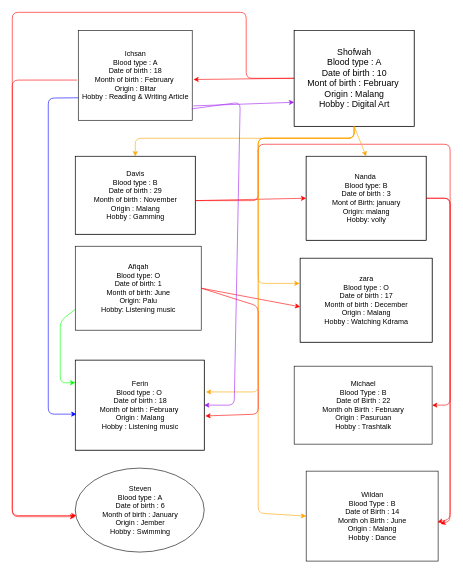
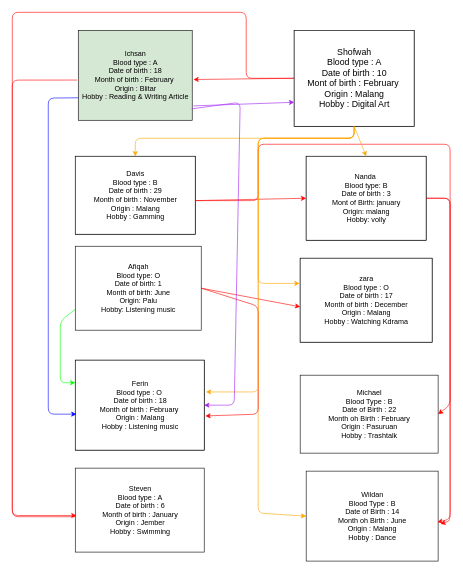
  <mxCell id="0" />
  <mxCell id="1" parent="0" />
  <mxCell id="2" value="" style="endArrow=classic;html=1;fillColor=#FF0000;strokeColor=#FFA500;exitX=0.5;exitY=1;exitDx=0;exitDy=0;entryX=0.5;entryY=0;entryDx=0;entryDy=0;" edge="1" parent="1" source="25" target="26"><mxGeometry width="50" height="50" relative="1" as="geometry"><mxPoint x="-360" y="300" as="sourcePoint" /><mxPoint x="-230" y="360" as="targetPoint" /><Array as="points"><mxPoint x="590" y="230" /><mxPoint x="225" y="230" /></Array></mxGeometry></mxCell>
- <mxCell id="3" value="" style="endArrow=classic;html=1;fillColor=#FF0000;strokeColor=#FF0000;exitX=-0.011;exitY=0.553;exitDx=0;exitDy=0;exitPerimeter=0;entryX=0;entryY=0.579;entryDx=0;entryDy=0;entryPerimeter=0;" edge="1" parent="1" source="6" target="15"><mxGeometry width="50" height="50" relative="1" as="geometry"><mxPoint x="-250" y="200" as="sourcePoint" /><mxPoint x="-120" y="260" as="targetPoint" /><Array as="points"><mxPoint x="20" y="133" /><mxPoint x="20" y="861" /></Array></mxGeometry></mxCell>
+ <mxCell id="3" value="" style="endArrow=none;html=1;fillColor=#FF0000;strokeColor=#FF0000;exitX=-0.011;exitY=0.553;exitDx=0;exitDy=0;exitPerimeter=0;entryX=0;entryY=0.579;entryDx=0;entryDy=0;entryPerimeter=0;" edge="1" parent="1" source="6" target="15"><mxGeometry width="50" height="50" relative="1" as="geometry"><mxPoint x="-250" y="200" as="sourcePoint" /><mxPoint x="-120" y="260" as="targetPoint" /><Array as="points"><mxPoint x="20" y="133" /><mxPoint x="20" y="861" /></Array></mxGeometry></mxCell>
  <mxCell id="4" value="" style="endArrow=classic;html=1;fillColor=#FF0000;strokeColor=#FFA500;entryX=0;entryY=0.5;entryDx=0;entryDy=0;exitX=0.5;exitY=1;exitDx=0;exitDy=0;" edge="1" parent="1" source="25" target="13"><mxGeometry width="50" height="50" relative="1" as="geometry"><mxPoint x="-190" y="310" as="sourcePoint" /><mxPoint x="-60" y="370" as="targetPoint" /><Array as="points"><mxPoint x="590" y="230" /><mxPoint x="430" y="230" /><mxPoint x="430" y="855" /></Array></mxGeometry></mxCell>
  <mxCell id="5" value="" style="endArrow=classic;html=1;fillColor=#FF0000;strokeColor=#00FF00;exitX=0;exitY=0.75;exitDx=0;exitDy=0;entryX=0;entryY=0.25;entryDx=0;entryDy=0;" edge="1" parent="1" source="12" target="29"><mxGeometry width="50" height="50" relative="1" as="geometry"><mxPoint x="-240" y="350" as="sourcePoint" /><mxPoint x="-320" y="490" as="targetPoint" /><Array as="points"><mxPoint x="100" y="535" /><mxPoint x="100" y="638" /></Array></mxGeometry></mxCell>
- <mxCell id="6" value="&lt;div&gt;Ichsan&lt;/div&gt;&lt;div&gt;Blood type : A&lt;/div&gt;&lt;div&gt;Date of birth : 18&lt;/div&gt;&lt;div&gt;Month of birth : February&amp;nbsp;&lt;/div&gt;&lt;div&gt;Origin : Blitar&lt;/div&gt;&lt;div&gt;Hobby : Reading &amp;amp; Writing Article&lt;/div&gt;" style="html=1;dashed=0;whitespace=wrap;" vertex="1" parent="1"><mxGeometry x="130" y="50" width="190" height="150" as="geometry" /></mxCell>
+ <mxCell id="6" value="&lt;div&gt;Ichsan&lt;/div&gt;&lt;div&gt;Blood type : A&lt;/div&gt;&lt;div&gt;Date of birth : 18&lt;/div&gt;&lt;div&gt;Month of birth : February&amp;nbsp;&lt;/div&gt;&lt;div&gt;Origin : Blitar&lt;/div&gt;&lt;div&gt;Hobby : Reading &amp;amp; Writing Article&lt;/div&gt;" style="html=1;dashed=0;whitespace=wrap;fillColor=#d5e8d4;" vertex="1" parent="1"><mxGeometry x="130" y="50" width="190" height="150" as="geometry" /></mxCell>
  <mxCell id="7" value="&lt;div&gt;&lt;font face=&quot;calibri, sans-serif&quot;&gt;&lt;span style=&quot;font-size: 14.667px&quot;&gt;Shofwah&lt;/span&gt;&lt;/font&gt;&lt;/div&gt;&lt;div&gt;&lt;font face=&quot;calibri, sans-serif&quot;&gt;&lt;span style=&quot;font-size: 14.667px&quot;&gt;Blood type : A&lt;/span&gt;&lt;/font&gt;&lt;/div&gt;&lt;div&gt;&lt;font face=&quot;calibri, sans-serif&quot;&gt;&lt;span style=&quot;font-size: 14.667px&quot;&gt;Date of birth : 10&lt;/span&gt;&lt;/font&gt;&lt;/div&gt;&lt;div&gt;&lt;font face=&quot;calibri, sans-serif&quot;&gt;&lt;span style=&quot;font-size: 14.667px&quot;&gt;Mont of birth : February&amp;nbsp;&lt;/span&gt;&lt;/font&gt;&lt;/div&gt;&lt;div&gt;&lt;font face=&quot;calibri, sans-serif&quot;&gt;&lt;span style=&quot;font-size: 14.667px&quot;&gt;Origin : Malang&lt;/span&gt;&lt;/font&gt;&lt;/div&gt;&lt;div&gt;&lt;font face=&quot;calibri, sans-serif&quot;&gt;&lt;span style=&quot;font-size: 14.667px&quot;&gt;Hobby : Digital Art&lt;/span&gt;&lt;/font&gt;&lt;/div&gt;" style="html=1;dashed=0;whitespace=wrap;" vertex="1" parent="1"><mxGeometry x="490" y="50" width="200" height="160" as="geometry" /></mxCell>
  <mxCell id="8" value="&lt;div&gt;Davis&lt;/div&gt;&lt;div&gt;Blood type : B&lt;/div&gt;&lt;div&gt;Date of birth : 29&lt;/div&gt;&lt;div&gt;Month of birth : November&lt;/div&gt;&lt;div&gt;Origin : Malang&lt;/div&gt;&lt;div&gt;Hobby : Gamming&lt;/div&gt;" style="html=1;dashed=0;whitespace=wrap;" vertex="1" parent="1"><mxGeometry x="125" y="260" width="200" height="130" as="geometry" /></mxCell>
  <mxCell id="9" value="&lt;div&gt;Ferin&lt;/div&gt;&lt;div&gt;Blood type : O&amp;nbsp;&lt;/div&gt;&lt;div&gt;Date of birth : 18&lt;/div&gt;&lt;div&gt;Month of birth : February&amp;nbsp;&lt;/div&gt;&lt;div&gt;Origin : Malang&lt;/div&gt;&lt;div&gt;Hobby : Listening music&lt;/div&gt;" style="html=1;dashed=0;whitespace=wrap;" vertex="1" parent="1"><mxGeometry x="125" y="600" width="215" height="150" as="geometry" /></mxCell>
  <mxCell id="10" value="&lt;div&gt;Nanda&amp;nbsp;&lt;/div&gt;&lt;div&gt;Blood type: B&lt;/div&gt;&lt;div&gt;Date of birth : 3&lt;/div&gt;&lt;div&gt;Mont of Birth: january&lt;/div&gt;&lt;div&gt;Origin: malang&lt;/div&gt;&lt;div&gt;Hobby: volly&lt;/div&gt;" style="html=1;dashed=0;whitespace=wrap;" vertex="1" parent="1"><mxGeometry x="510" y="260" width="200" height="140" as="geometry" /></mxCell>
  <mxCell id="11" value="&lt;div&gt;zara&lt;/div&gt;&lt;div&gt;Blood type : O&lt;/div&gt;&lt;div&gt;Date of birth : 17&lt;/div&gt;&lt;div&gt;Month of birth : December&lt;/div&gt;&lt;div&gt;Origin : Malang&lt;/div&gt;&lt;div&gt;Hobby : Watching Kdrama&lt;/div&gt;" style="html=1;dashed=0;whitespace=wrap;" vertex="1" parent="1"><mxGeometry x="500" y="430" width="220" height="140" as="geometry" /></mxCell>
  <mxCell id="12" value="&lt;div&gt;Afiqah&lt;/div&gt;&lt;div&gt;Blood type: O&lt;/div&gt;&lt;div&gt;Date of birth: 1&lt;/div&gt;&lt;div&gt;Month of birth: June&lt;/div&gt;&lt;div&gt;Origin: Palu&lt;/div&gt;&lt;div&gt;Hobby: Listening music&lt;/div&gt;" style="html=1;dashed=0;whitespace=wrap;" vertex="1" parent="1"><mxGeometry x="125" y="410" width="210" height="140" as="geometry" /></mxCell>
  <mxCell id="13" value="&lt;div&gt;Wildan&lt;/div&gt;&lt;div&gt;Blood Type : B&lt;/div&gt;&lt;div&gt;Date of Birth : 14&lt;/div&gt;&lt;div&gt;Month oh Birth : June&lt;/div&gt;&lt;div&gt;Origin : Malang&lt;/div&gt;&lt;div&gt;Hobby : Dance&lt;/div&gt;" style="html=1;dashed=0;whitespace=wrap;" vertex="1" parent="1"><mxGeometry x="510" y="785" width="220" height="150" as="geometry" /></mxCell>
- <mxCell id="14" value="&lt;div&gt;Michael&lt;/div&gt;&lt;div&gt;Blood Type : B&lt;/div&gt;&lt;div&gt;Date of Birth : 22&lt;/div&gt;&lt;div&gt;Month oh Birth : February&lt;/div&gt;&lt;div&gt;Origin : Pasuruan&lt;/div&gt;&lt;div&gt;Hobby : Trashtalk&lt;/div&gt;" style="html=1;dashed=0;whitespace=wrap;" vertex="1" parent="1"><mxGeometry x="490" y="610" width="230" height="130" as="geometry" /></mxCell>
- <mxCell id="15" value="&lt;div&gt;Steven&lt;/div&gt;&lt;div&gt;Blood type : A&lt;/div&gt;&lt;div&gt;Date of birth : 6&lt;/div&gt;&lt;div&gt;Month of birth : January&lt;/div&gt;&lt;div&gt;Origin : Jember&lt;/div&gt;&lt;div&gt;Hobby : Swimming&lt;/div&gt;" style="ellipse;html=1;dashed=0;whitespace=wrap;" vertex="1" parent="1"><mxGeometry x="125" y="780" width="215" height="140" as="geometry" /></mxCell>
+ <mxCell id="14" value="&lt;div&gt;Michael&lt;/div&gt;&lt;div&gt;Blood Type : B&lt;/div&gt;&lt;div&gt;Date of Birth : 22&lt;/div&gt;&lt;div&gt;Month oh Birth : February&lt;/div&gt;&lt;div&gt;Origin : Pasuruan&lt;/div&gt;&lt;div&gt;Hobby : Trashtalk&lt;/div&gt;" style="html=1;dashed=0;whitespace=wrap;" vertex="1" parent="1"><mxGeometry x="500" y="625" width="230" height="130" as="geometry" /></mxCell>
+ <mxCell id="15" value="&lt;div&gt;Steven&lt;/div&gt;&lt;div&gt;Blood type : A&lt;/div&gt;&lt;div&gt;Date of birth : 6&lt;/div&gt;&lt;div&gt;Month of birth : January&lt;/div&gt;&lt;div&gt;Origin : Jember&lt;/div&gt;&lt;div&gt;Hobby : Swimming&lt;/div&gt;" style="html=1;dashed=0;whitespace=wrap;" vertex="1" parent="1"><mxGeometry x="125" y="780" width="215" height="140" as="geometry" /></mxCell>
  <mxCell id="16" style="edgeStyle=orthogonalEdgeStyle;rounded=0;orthogonalLoop=1;jettySize=auto;html=1;exitX=0.5;exitY=1;exitDx=0;exitDy=0;strokeColor=#A020F0;fillColor=#FF0000;" edge="1" parent="1" source="7" target="7"><mxGeometry relative="1" as="geometry" /></mxCell>
  <mxCell id="17" value="" style="endArrow=classic;html=1;fillColor=#FF0000;strokeColor=#FF0000;entryX=1.011;entryY=0.547;entryDx=0;entryDy=0;entryPerimeter=0;exitX=0;exitY=0.5;exitDx=0;exitDy=0;" edge="1" parent="1" source="7" target="6"><mxGeometry width="50" height="50" relative="1" as="geometry"><mxPoint x="-240" y="210" as="sourcePoint" /><mxPoint x="-110" y="270" as="targetPoint" /></mxGeometry></mxCell>
  <mxCell id="18" value="" style="endArrow=classic;html=1;fillColor=#FF0000;strokeColor=#FF0000;entryX=0.009;entryY=0.564;entryDx=0;entryDy=0;entryPerimeter=0;" edge="1" parent="1" target="15"><mxGeometry width="50" height="50" relative="1" as="geometry"><mxPoint x="490" y="130" as="sourcePoint" /><mxPoint x="332.09" y="142.05" as="targetPoint" /><Array as="points"><mxPoint x="410" y="130" /><mxPoint x="410" y="20" /><mxPoint x="20" y="20" /><mxPoint x="20" y="859" /></Array></mxGeometry></mxCell>
  <mxCell id="19" value="" style="endArrow=classic;html=1;fillColor=#FF0000;strokeColor=#FF0000;entryX=0;entryY=0.5;entryDx=0;entryDy=0;exitX=0.995;exitY=0.569;exitDx=0;exitDy=0;exitPerimeter=0;" edge="1" parent="1" source="8" target="10"><mxGeometry width="50" height="50" relative="1" as="geometry"><mxPoint x="500" y="140" as="sourcePoint" /><mxPoint x="332.09" y="142.05" as="targetPoint" /></mxGeometry></mxCell>
  <mxCell id="20" value="" style="endArrow=classic;html=1;fillColor=#FF0000;strokeColor=#FF0000;entryX=0.995;entryY=0.567;entryDx=0;entryDy=0;entryPerimeter=0;exitX=1;exitY=0.5;exitDx=0;exitDy=0;" edge="1" parent="1" source="10" target="13"><mxGeometry width="50" height="50" relative="1" as="geometry"><mxPoint x="334" y="343.97" as="sourcePoint" /><mxPoint x="520" y="340" as="targetPoint" /><Array as="points"><mxPoint x="750" y="330" /><mxPoint x="750" y="865" /></Array></mxGeometry></mxCell>
  <mxCell id="21" value="" style="endArrow=classic;html=1;fillColor=#FF0000;strokeColor=#FF0000;entryX=1.018;entryY=0.587;entryDx=0;entryDy=0;exitX=1.005;exitY=0.569;exitDx=0;exitDy=0;exitPerimeter=0;entryPerimeter=0;" edge="1" parent="1" source="8" target="13"><mxGeometry width="50" height="50" relative="1" as="geometry"><mxPoint x="334" y="343.97" as="sourcePoint" /><mxPoint x="520" y="340" as="targetPoint" /><Array as="points"><mxPoint x="430" y="334" /><mxPoint x="430" y="240" /><mxPoint x="750" y="240" /><mxPoint x="750" y="868" /></Array></mxGeometry></mxCell>
  <mxCell id="22" value="" style="endArrow=classic;html=1;fillColor=#FF0000;strokeColor=#FF0000;entryX=1;entryY=0.5;entryDx=0;entryDy=0;exitX=1;exitY=0.5;exitDx=0;exitDy=0;" edge="1" parent="1" source="10" target="14"><mxGeometry width="50" height="50" relative="1" as="geometry"><mxPoint x="334" y="343.97" as="sourcePoint" /><mxPoint x="520" y="340" as="targetPoint" /><Array as="points"><mxPoint x="750" y="330" /><mxPoint x="750" y="675" /></Array></mxGeometry></mxCell>
  <mxCell id="23" value="" style="endArrow=classic;html=1;fillColor=#FF0000;strokeColor=#FF0000;entryX=0;entryY=0.579;entryDx=0;entryDy=0;entryPerimeter=0;exitX=1;exitY=0.5;exitDx=0;exitDy=0;" edge="1" parent="1" source="12" target="11"><mxGeometry width="50" height="50" relative="1" as="geometry"><mxPoint x="500" y="140" as="sourcePoint" /><mxPoint x="332.09" y="142.05" as="targetPoint" /></mxGeometry></mxCell>
  <mxCell id="24" value="" style="endArrow=classic;html=1;fillColor=#FF0000;strokeColor=#FF0000;entryX=1.009;entryY=0.62;entryDx=0;entryDy=0;entryPerimeter=0;exitX=1;exitY=0.5;exitDx=0;exitDy=0;" edge="1" parent="1" source="12" target="9"><mxGeometry width="50" height="50" relative="1" as="geometry"><mxPoint x="350.04" y="521.06" as="sourcePoint" /><mxPoint x="510" y="521.06" as="targetPoint" /><Array as="points"><mxPoint x="430" y="510" /><mxPoint x="430" y="690" /></Array></mxGeometry></mxCell>
  <mxCell id="25" value="&lt;div&gt;&lt;font face=&quot;calibri, sans-serif&quot;&gt;&lt;span style=&quot;font-size: 14.667px&quot;&gt;Shofwah&lt;/span&gt;&lt;/font&gt;&lt;/div&gt;&lt;div&gt;&lt;font face=&quot;calibri, sans-serif&quot;&gt;&lt;span style=&quot;font-size: 14.667px&quot;&gt;Blood type : A&lt;/span&gt;&lt;/font&gt;&lt;/div&gt;&lt;div&gt;&lt;font face=&quot;calibri, sans-serif&quot;&gt;&lt;span style=&quot;font-size: 14.667px&quot;&gt;Date of birth : 10&lt;/span&gt;&lt;/font&gt;&lt;/div&gt;&lt;div&gt;&lt;font face=&quot;calibri, sans-serif&quot;&gt;&lt;span style=&quot;font-size: 14.667px&quot;&gt;Mont of birth : February&amp;nbsp;&lt;/span&gt;&lt;/font&gt;&lt;/div&gt;&lt;div&gt;&lt;font face=&quot;calibri, sans-serif&quot;&gt;&lt;span style=&quot;font-size: 14.667px&quot;&gt;Origin : Malang&lt;/span&gt;&lt;/font&gt;&lt;/div&gt;&lt;div&gt;&lt;font face=&quot;calibri, sans-serif&quot;&gt;&lt;span style=&quot;font-size: 14.667px&quot;&gt;Hobby : Digital Art&lt;/span&gt;&lt;/font&gt;&lt;/div&gt;" style="html=1;dashed=0;whitespace=wrap;" vertex="1" parent="1"><mxGeometry x="490" y="50" width="200" height="160" as="geometry" /></mxCell>
  <mxCell id="26" value="&lt;div&gt;Davis&lt;/div&gt;&lt;div&gt;Blood type : B&lt;/div&gt;&lt;div&gt;Date of birth : 29&lt;/div&gt;&lt;div&gt;Month of birth : November&lt;/div&gt;&lt;div&gt;Origin : Malang&lt;/div&gt;&lt;div&gt;Hobby : Gamming&lt;/div&gt;" style="html=1;dashed=0;whitespace=wrap;" vertex="1" parent="1"><mxGeometry x="125" y="260" width="200" height="130" as="geometry" /></mxCell>
  <mxCell id="27" value="&lt;div&gt;Nanda&amp;nbsp;&lt;/div&gt;&lt;div&gt;Blood type: B&lt;/div&gt;&lt;div&gt;Date of birth : 3&lt;/div&gt;&lt;div&gt;Mont of Birth: january&lt;/div&gt;&lt;div&gt;Origin: malang&lt;/div&gt;&lt;div&gt;Hobby: volly&lt;/div&gt;" style="html=1;dashed=0;whitespace=wrap;" vertex="1" parent="1"><mxGeometry x="510" y="260" width="200" height="140" as="geometry" /></mxCell>
  <mxCell id="28" value="&lt;div&gt;zara&lt;/div&gt;&lt;div&gt;Blood type : O&lt;/div&gt;&lt;div&gt;Date of birth : 17&lt;/div&gt;&lt;div&gt;Month of birth : December&lt;/div&gt;&lt;div&gt;Origin : Malang&lt;/div&gt;&lt;div&gt;Hobby : Watching Kdrama&lt;/div&gt;" style="html=1;dashed=0;whitespace=wrap;" vertex="1" parent="1"><mxGeometry x="500" y="430" width="220" height="140" as="geometry" /></mxCell>
  <mxCell id="29" value="&lt;div&gt;Ferin&lt;/div&gt;&lt;div&gt;Blood type : O&amp;nbsp;&lt;/div&gt;&lt;div&gt;Date of birth : 18&lt;/div&gt;&lt;div&gt;Month of birth : February&amp;nbsp;&lt;/div&gt;&lt;div&gt;Origin : Malang&lt;/div&gt;&lt;div&gt;Hobby : Listening music&lt;/div&gt;" style="html=1;dashed=0;whitespace=wrap;" vertex="1" parent="1"><mxGeometry x="125" y="600" width="215" height="150" as="geometry" /></mxCell>
  <mxCell id="30" value="" style="endArrow=classic;html=1;fillColor=#FF0000;strokeColor=#FFA500;entryX=0.5;entryY=0;entryDx=0;entryDy=0;exitX=0.5;exitY=1;exitDx=0;exitDy=0;" edge="1" parent="1" source="25" target="27"><mxGeometry width="50" height="50" relative="1" as="geometry"><mxPoint x="-270" y="90" as="sourcePoint" /><mxPoint x="-140" y="150" as="targetPoint" /></mxGeometry></mxCell>
  <mxCell id="31" value="" style="endArrow=classic;html=1;fillColor=#FF0000;strokeColor=#FFA500;exitX=0.5;exitY=1;exitDx=0;exitDy=0;entryX=-0.005;entryY=0.3;entryDx=0;entryDy=0;entryPerimeter=0;" edge="1" parent="1" source="25" target="28"><mxGeometry width="50" height="50" relative="1" as="geometry"><mxPoint x="-260" y="100" as="sourcePoint" /><mxPoint x="-130" y="160" as="targetPoint" /><Array as="points"><mxPoint x="590" y="230" /><mxPoint x="430" y="230" /><mxPoint x="430" y="472" /></Array></mxGeometry></mxCell>
  <mxCell id="32" value="" style="endArrow=classic;html=1;fillColor=#FF0000;strokeColor=#FFA500;entryX=1.014;entryY=0.353;entryDx=0;entryDy=0;entryPerimeter=0;exitX=0.5;exitY=1;exitDx=0;exitDy=0;" edge="1" parent="1" source="25" target="29"><mxGeometry width="50" height="50" relative="1" as="geometry"><mxPoint x="-270" y="90" as="sourcePoint" /><mxPoint x="-140" y="150" as="targetPoint" /><Array as="points"><mxPoint x="590" y="230" /><mxPoint x="430" y="230" /><mxPoint x="430" y="653" /></Array></mxGeometry></mxCell>
  <mxCell id="33" value="" style="endArrow=classic;html=1;fillColor=#FF0000;strokeColor=#A020F0;entryX=1;entryY=0.5;entryDx=0;entryDy=0;exitX=0.995;exitY=0.873;exitDx=0;exitDy=0;exitPerimeter=0;" edge="1" parent="1" source="6" target="29"><mxGeometry width="50" height="50" relative="1" as="geometry"><mxPoint x="-230" y="360" as="sourcePoint" /><mxPoint x="-310" y="500" as="targetPoint" /><Array as="points"><mxPoint x="400" y="170" /><mxPoint x="390" y="675" /></Array></mxGeometry></mxCell>
  <mxCell id="34" value="" style="endArrow=classic;html=1;fillColor=#FF0000;strokeColor=#A020F0;exitX=1.011;exitY=0.84;exitDx=0;exitDy=0;entryX=0;entryY=0.75;entryDx=0;entryDy=0;exitPerimeter=0;" edge="1" parent="1" source="6" target="25"><mxGeometry width="50" height="50" relative="1" as="geometry"><mxPoint x="-210" y="380" as="sourcePoint" /><mxPoint x="-290" y="520" as="targetPoint" /></mxGeometry></mxCell>
  <mxCell id="35" value="" style="endArrow=classic;html=1;fillColor=#FF0000;strokeColor=#0000FF;entryX=0.009;entryY=0.6;entryDx=0;entryDy=0;entryPerimeter=0;exitX=0;exitY=0.75;exitDx=0;exitDy=0;" edge="1" parent="1" source="6" target="29"><mxGeometry width="50" height="50" relative="1" as="geometry"><mxPoint x="-50" y="620" as="sourcePoint" /><mxPoint x="80" y="680" as="targetPoint" /><Array as="points"><mxPoint x="80" y="163" /><mxPoint x="80" y="690" /></Array></mxGeometry></mxCell>
